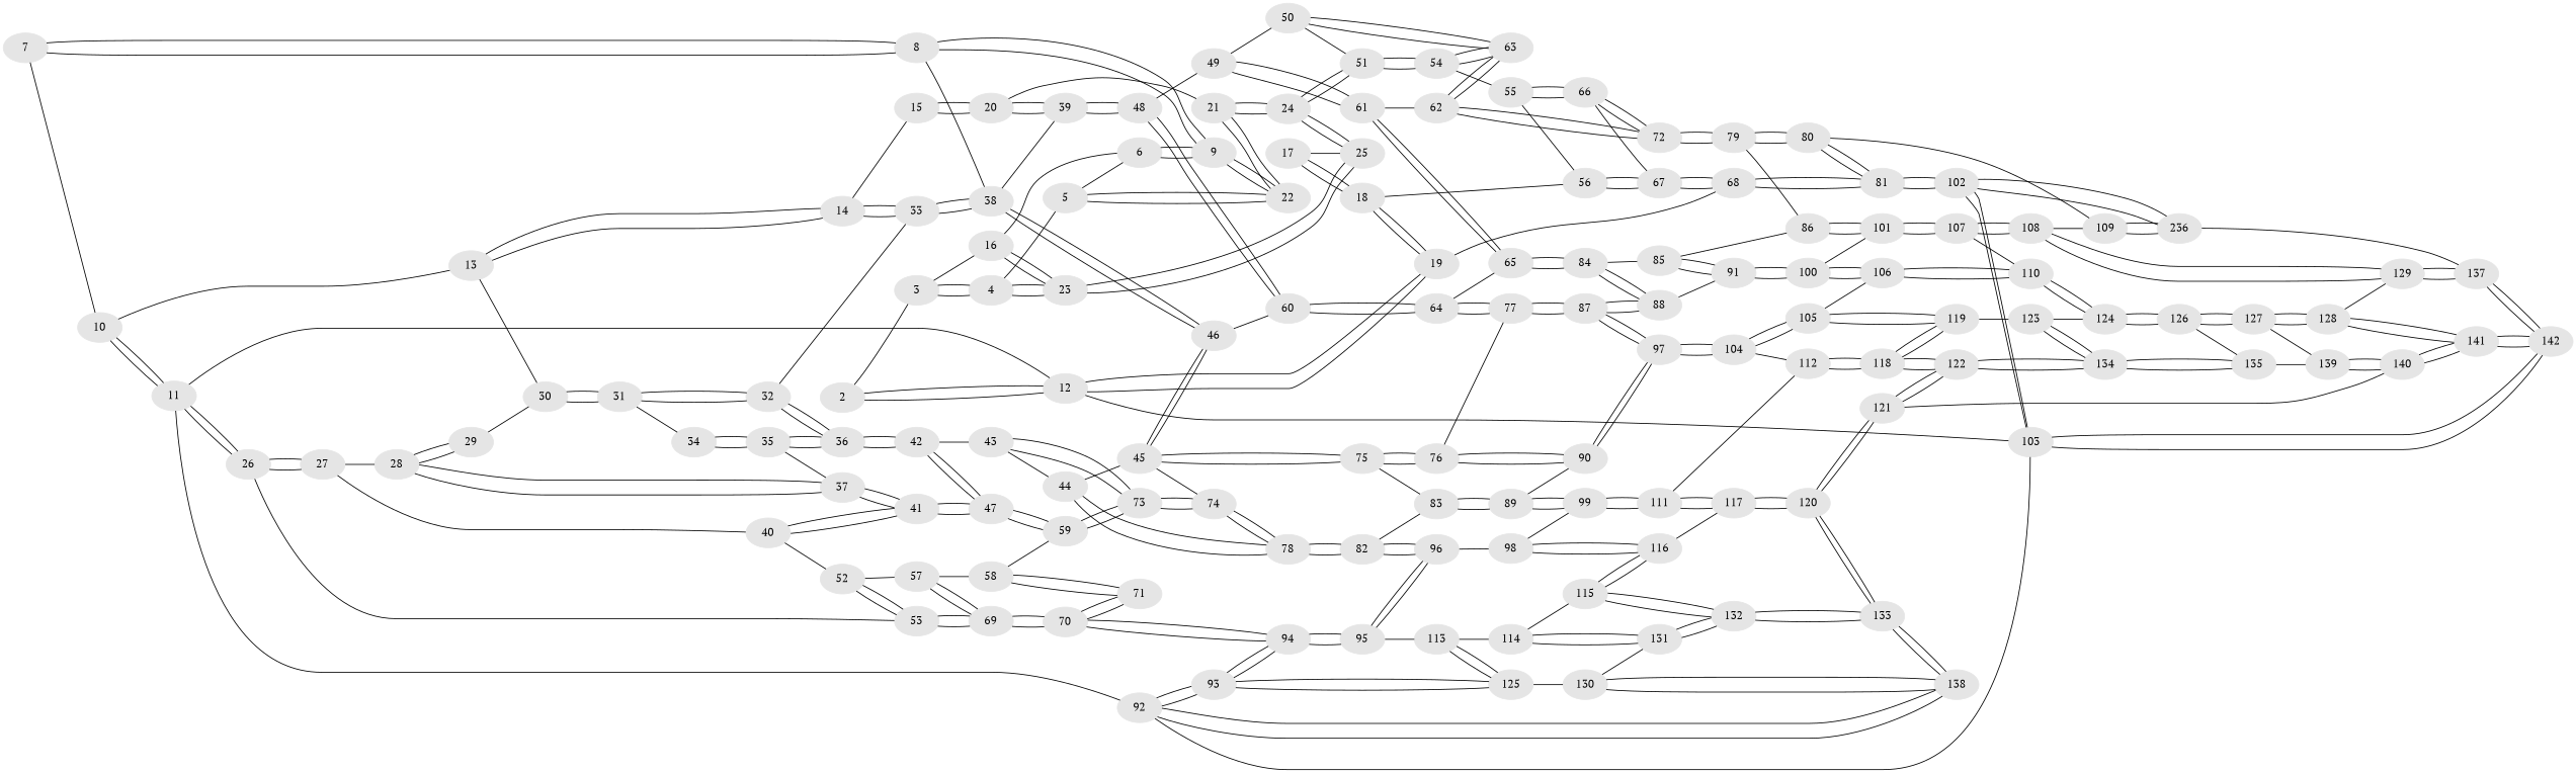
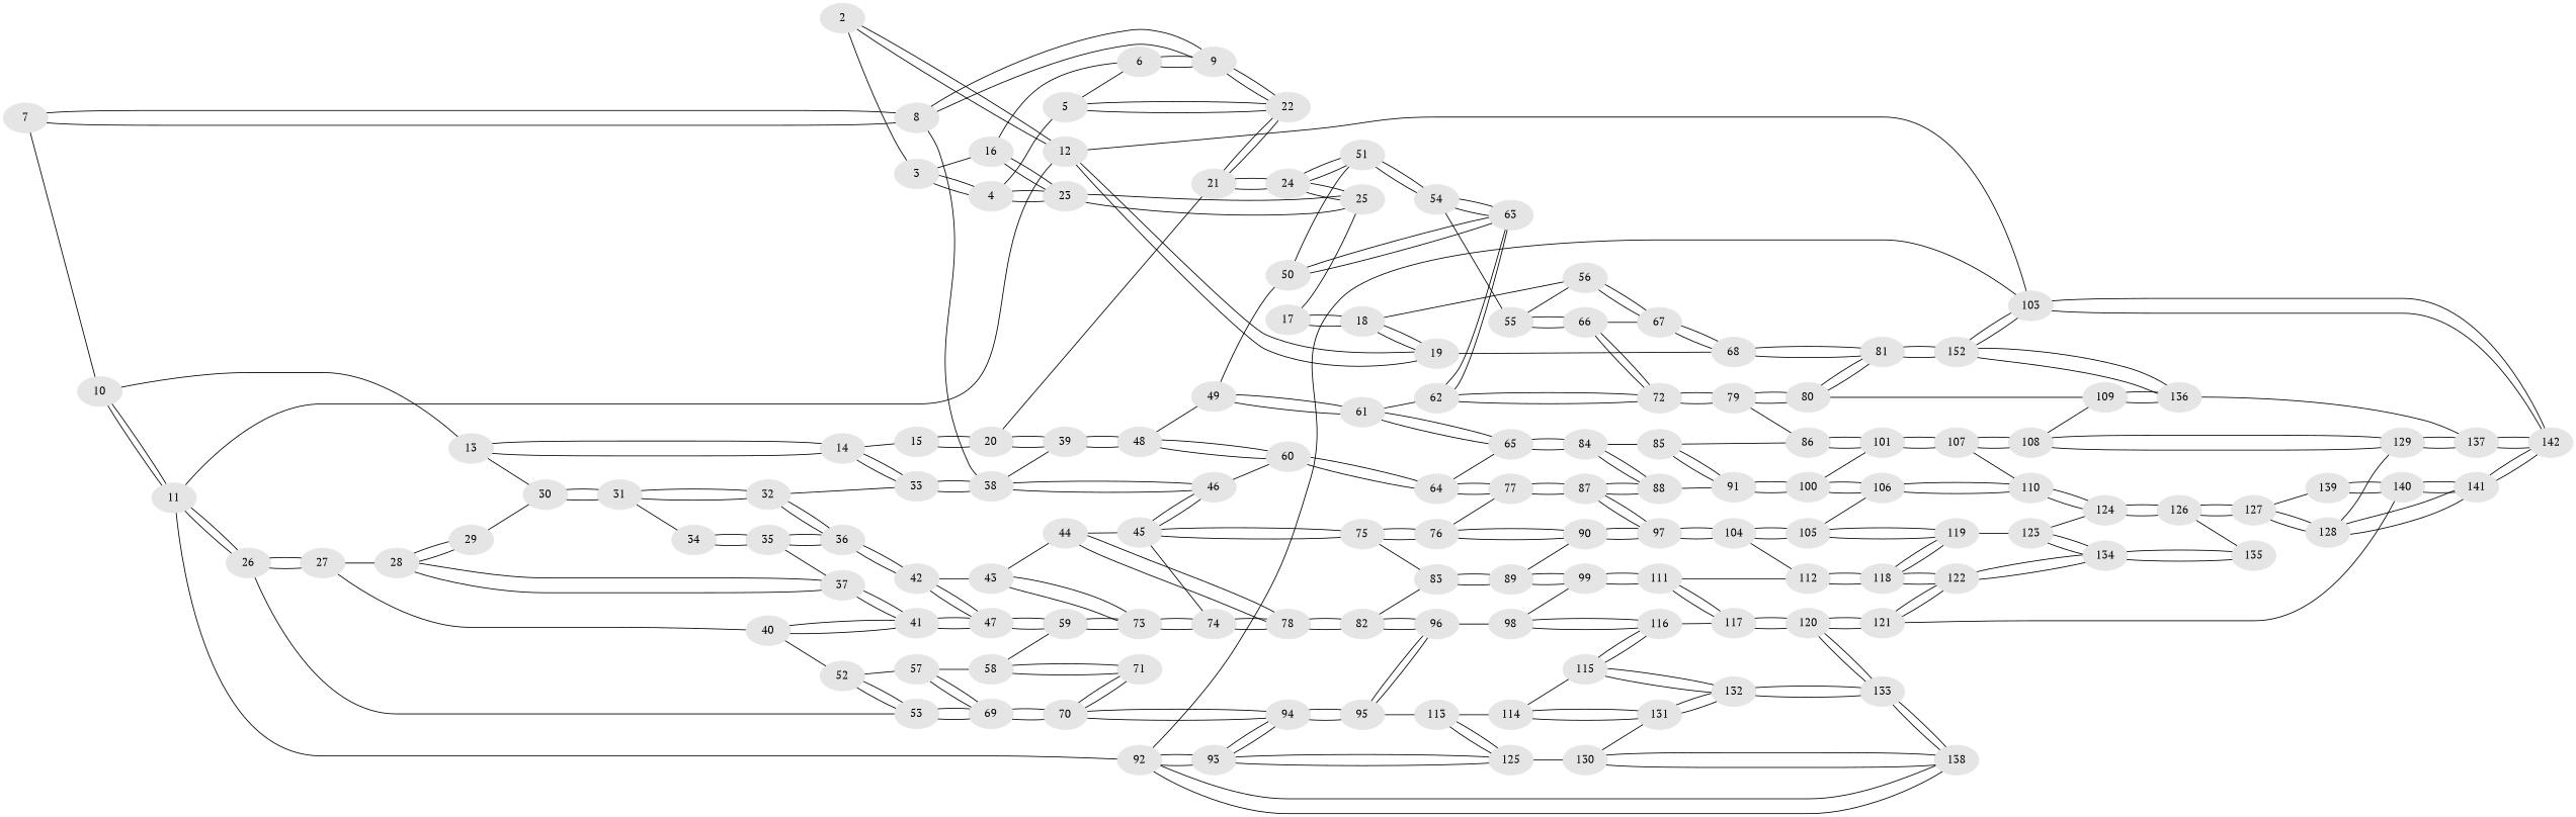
  graph {
    fontname="PT Serif"
    rankdir=LR
    node [color=gray90 fontname="PT Serif" style=filled]
    edge [fontname="PT Serif"]
    2
    3
    12
    7
    8
    10
    4
    16
    19
    103
    5
    23
    6
    22
    25
    9
    38
    11
    13
    15
    20
    26
    92
    14
    30
    27
    53
    93
    138
    68
    142
    33
    31
    21
    39
    17
    18
    56
    67
    81
    24
    48
    51
    54
    28
    40
    69
    29
    37
    41
    52
    34
    35
    32
    36
    42
    46
    47
    43
    60
    49
    57
    59
    44
    73
    45
    78
    74
    75
    82
    76
    83
    64
    50
    61
    63
    62
    65
    55
    58
    70
    66
    72
    71
    77
    84
    79
    87
    85
    88
-   102
+   102 [label=152]
    94
    95
    80
    86
    90
    89
    97
    96
    109
    101
-   136 [label=236]
+   136
    98
    99
    91
    100
    107
    104
    111
    106
    125
    130
    113
    114
    116
    105
    112
    117
    110
    108
    137
    119
    118
    123
    124
    129
    126
    120
    122
    115
    131
    132
    133
    121
    134
    140
    141
    135
    127
    128
    139
    2 -- 3
    2 -- 12
    2 -- 12
    3 -- 4
    3 -- 4
    3 -- 16
    12 -- 19
    12 -- 19
    12 -- 103
    7 -- 8
    7 -- 8
    7 -- 10
    8 -- 9
    8 -- 9
    8 -- 38
    10 -- 11
    10 -- 11
    10 -- 13
    4 -- 5
    4 -- 23
    4 -- 23
    16 -- 23
    16 -- 23
    16 -- 6
    19 -- 68
    103 -- 142
    103 -- 142
    5 -- 6
    5 -- 22
    5 -- 22
    23 -- 25
    23 -- 25
    6 -- 9
    6 -- 9
    9 -- 22
    9 -- 22
    38 -- 39
    38 -- 46
    38 -- 46
    11 -- 12
    11 -- 26
    11 -- 26
    11 -- 92
    13 -- 14
    13 -- 14
    13 -- 30
    15 -- 20
    15 -- 20
    20 -- 21
    20 -- 39
    20 -- 39
    26 -- 27
    26 -- 27
    26 -- 53
    92 -- 103
    92 -- 93
    92 -- 93
    92 -- 138
    92 -- 138
    14 -- 15
    14 -- 33
    14 -- 33
    30 -- 31
    30 -- 31
    27 -- 28
    27 -- 40
    53 -- 69
    53 -- 69
    93 -- 94
    93 -- 94
    93 -- 125
    93 -- 125
    68 -- 81
    68 -- 81
    33 -- 38
    33 -- 38
    31 -- 34
    31 -- 32
    31 -- 32
    21 -- 22
    21 -- 22
    21 -- 24
    21 -- 24
    39 -- 48
    39 -- 48
    17 -- 25
    17 -- 18
    17 -- 18
    18 -- 19
    18 -- 19
    18 -- 56
    56 -- 67
    56 -- 67
    67 -- 68
    67 -- 68
    81 -- 102
    81 -- 102
    24 -- 25
    24 -- 25
    24 -- 51
    24 -- 51
    48 -- 60
    48 -- 60
    48 -- 49
    51 -- 54
    51 -- 54
    54 -- 63
    54 -- 63
    54 -- 55
    28 -- 29
    28 -- 29
    28 -- 37
    28 -- 37
    40 -- 41
    40 -- 41
    40 -- 52
    69 -- 70
    69 -- 70
    29 -- 30
    37 -- 41
    37 -- 41
    41 -- 47
    41 -- 47
    52 -- 53
    52 -- 53
    52 -- 57
    34 -- 35
    34 -- 35
    35 -- 37
    35 -- 36
    35 -- 36
    32 -- 33
    32 -- 36
    32 -- 36
    36 -- 42
    36 -- 42
    42 -- 47
    42 -- 47
    42 -- 43
    46 -- 60
    47 -- 59
    47 -- 59
    43 -- 44
    43 -- 73
    43 -- 73
    60 -- 64
    60 -- 64
    49 -- 50
    49 -- 61
    49 -- 61
    57 -- 69
    57 -- 69
    57 -- 58
    59 -- 73
    59 -- 73
    44 -- 45
    44 -- 78
    44 -- 78
    73 -- 74
    73 -- 74
    45 -- 46
    45 -- 46
    45 -- 74
    45 -- 75
    45 -- 75
    78 -- 82
    78 -- 82
    74 -- 78
    74 -- 78
    75 -- 76
    75 -- 76
    75 -- 83
    82 -- 83
    82 -- 96
    82 -- 96
    76 -- 77
    76 -- 90
    76 -- 90
    83 -- 89
    83 -- 89
    64 -- 65
    64 -- 77
    64 -- 77
    50 -- 51
    50 -- 63
    50 -- 63
    61 -- 62
    61 -- 65
    61 -- 65
    62 -- 63
    62 -- 63
    62 -- 72
    62 -- 72
    65 -- 84
    65 -- 84
    55 -- 56
    55 -- 66
    55 -- 66
    58 -- 59
    58 -- 71
    58 -- 71
    70 -- 71
    70 -- 71
    70 -- 94
    70 -- 94
    66 -- 67
    66 -- 72
    66 -- 72
    72 -- 79
    72 -- 79
    77 -- 87
    77 -- 87
    84 -- 85
    84 -- 88
    84 -- 88
    79 -- 80
    79 -- 80
    79 -- 86
    87 -- 88
    87 -- 88
    87 -- 97
    87 -- 97
    85 -- 86
    85 -- 91
    85 -- 91
    88 -- 91
    102 -- 103
    102 -- 103
    102 -- 136
    102 -- 136
    94 -- 95
    94 -- 95
    95 -- 96
    95 -- 96
    95 -- 113
    80 -- 81
    80 -- 81
    80 -- 109
    86 -- 101
    86 -- 101
    90 -- 97
    90 -- 97
    89 -- 90
    89 -- 99
    89 -- 99
    97 -- 104
    97 -- 104
    96 -- 98
    109 -- 136
    109 -- 136
    101 -- 107
    101 -- 107
    136 -- 137
    98 -- 99
    98 -- 116
    98 -- 116
    99 -- 111
    99 -- 111
    91 -- 100
    91 -- 100
    100 -- 101
    100 -- 106
    100 -- 106
    107 -- 110
    107 -- 108
    107 -- 108
    104 -- 105
    104 -- 105
    104 -- 112
    111 -- 112
    111 -- 117
    111 -- 117
    106 -- 110
    106 -- 110
    125 -- 130
    130 -- 138
    130 -- 138
    130 -- 131
    113 -- 125
    113 -- 125
    113 -- 114
    114 -- 115
    114 -- 131
    114 -- 131
    116 -- 117
    105 -- 106
    105 -- 119
    105 -- 119
    112 -- 118
    112 -- 118
    117 -- 120
    117 -- 120
    110 -- 124
    110 -- 124
    108 -- 109
    108 -- 129
    108 -- 129
    137 -- 142
    137 -- 142
    119 -- 123
    118 -- 119
    118 -- 119
    118 -- 122
    118 -- 122
    123 -- 124
    123 -- 134
    123 -- 134
    124 -- 126
    124 -- 126
    129 -- 137
    129 -- 137
    126 -- 135
    126 -- 127
    126 -- 127
    120 -- 133
    120 -- 133
    120 -- 121
    120 -- 121
    122 -- 134
    122 -- 134
    115 -- 116
    115 -- 116
    115 -- 132
    115 -- 132
    131 -- 132
    131 -- 132
    132 -- 133
    132 -- 133
    133 -- 138
    133 -- 138
    121 -- 122
    121 -- 122
    121 -- 140
    134 -- 135
    134 -- 135
    140 -- 141
    140 -- 141
    141 -- 142
    141 -- 142
-   135 -- 139
    127 -- 128
    127 -- 128
    127 -- 139
    128 -- 129
    128 -- 141
    128 -- 141
    139 -- 140
    139 -- 140
  }
